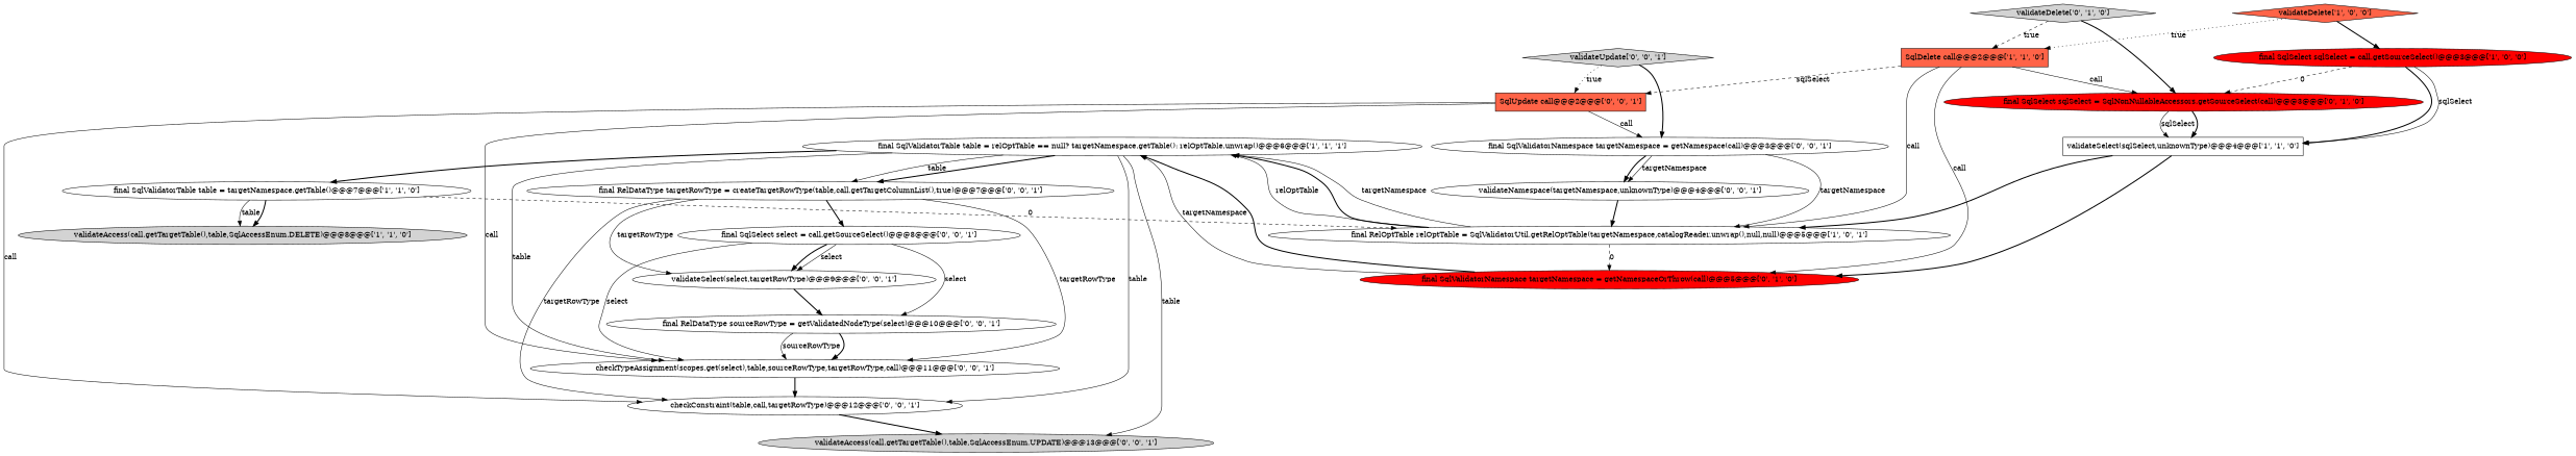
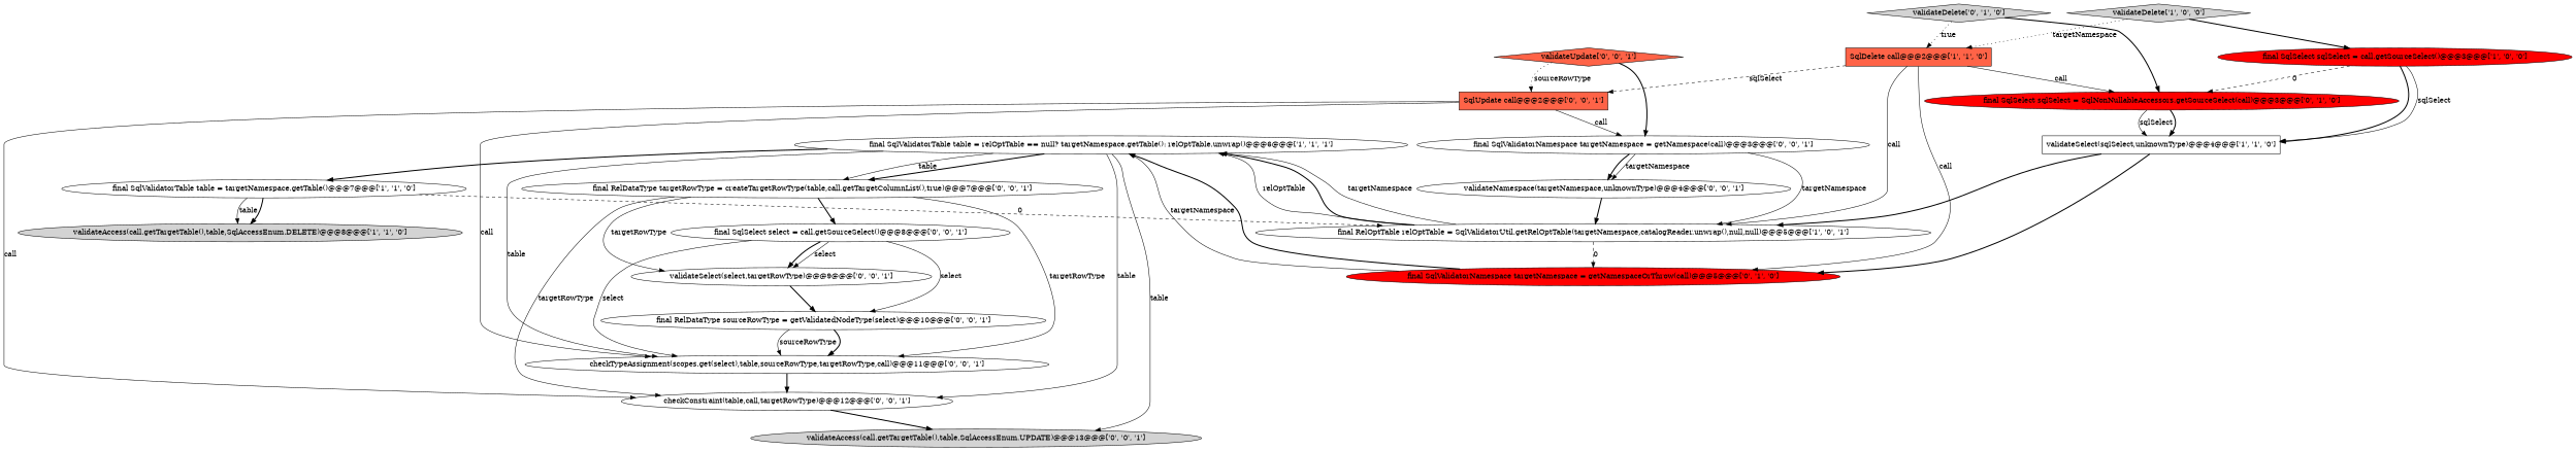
  digraph {
    node [fillcolor=white shape=ellipse style=filled]
    edge [style=solid]
    n1 [label="validateSelect(select,targetRowType)@@@9@@@['0', '0', '1']"]
    n2 [label="final RelDataType sourceRowType = getValidatedNodeType(select)@@@10@@@['0', '0', '1']"]
    n3 [label="checkTypeAssignment(scopes.get(select),table,sourceRowType,targetRowType,call)@@@11@@@['0', '0', '1']"]
    n4 [label="checkConstraint(table,call,targetRowType)@@@12@@@['0', '0', '1']"]
    n5 [fillcolor=lightgray label="validateAccess(call.getTargetTable(),table,SqlAccessEnum.UPDATE)@@@13@@@['0', '0', '1']"]
    n6 [label="validateNamespace(targetNamespace,unknownType)@@@4@@@['0', '0', '1']"]
    n7 [label="final RelOptTable relOptTable = SqlValidatorUtil.getRelOptTable(targetNamespace,catalogReader.unwrap(),null,null)@@@5@@@['1', '0', '1']"]
    n8 [fillcolor=red label="final SqlValidatorNamespace targetNamespace = getNamespaceOrThrow(call)@@@5@@@['0', '1', '0']"]
    n9 [label="final SqlValidatorTable table = relOptTable == null? targetNamespace.getTable(): relOptTable.unwrap()@@@6@@@['1', '1', '1']"]
    n10 [label="final SqlValidatorTable table = targetNamespace.getTable()@@@7@@@['1', '1', '0']"]
    n11 [fillcolor=lightgray label="validateAccess(call.getTargetTable(),table,SqlAccessEnum.DELETE)@@@8@@@['1', '1', '0']"]
    n12 [fillcolor=tomato label="SqlDelete call@@@2@@@['1', '1', '0']" shape=box]
    n13 [fillcolor=red label="final SqlSelect sqlSelect = SqlNonNullableAccessors.getSourceSelect(call)@@@3@@@['0', '1', '0']"]
    n14 [fillcolor=tomato label="SqlUpdate call@@@2@@@['0', '0', '1']" shape=box]
    n15 [label="validateSelect(sqlSelect,unknownType)@@@4@@@['1', '1', '0']" shape=box]
    n16 [label="final SqlValidatorNamespace targetNamespace = getNamespace(call)@@@3@@@['0', '0', '1']"]
    n17 [label="final SqlSelect select = call.getSourceSelect()@@@8@@@['0', '0', '1']"]
-   n18 [fillcolor=tomato label="validateDelete['1', '0', '0']" shape=diamond]
+   n18 [fillcolor=lightgray label="validateDelete['1', '0', '0']" shape=diamond]
    n19 [fillcolor=red label="final SqlSelect sqlSelect = call.getSourceSelect()@@@3@@@['1', '0', '0']"]
    n20 [fillcolor=lightgray label="validateDelete['0', '1', '0']" shape=diamond]
    n21 [label="final RelDataType targetRowType = createTargetRowType(table,call.getTargetColumnList(),true)@@@7@@@['0', '0', '1']"]
-   n22 [fillcolor=lightgray label="validateUpdate['0', '0', '1']" shape=diamond]
+   n22 [fillcolor=tomato label="validateUpdate['0', '0', '1']" shape=diamond]
    n1 -> n2 [style=bold]
    n2 -> n3 [style=bold]
    n2 -> n3 [label=sourceRowType]
    n3 -> n4 [style=bold]
    n4 -> n5 [style=bold]
    n6 -> n7 [style=bold]
    n7 -> n8 [label=0 style=dashed]
    n7 -> n9 [style=bold]
    n7 -> n9 [label=targetNamespace]
    n7 -> n9 [label=relOptTable]
    n8 -> n9 [label=targetNamespace]
    n8 -> n9 [style=bold]
    n9 -> n3 [label=table]
    n9 -> n4 [label=table]
    n9 -> n5 [label=table]
    n9 -> n10 [style=bold]
    n9 -> n21 [style=bold]
    n9 -> n21 [label=table]
    n10 -> n7 [label=0 style=dashed]
    n10 -> n11 [label=table]
    n10 -> n11 [style=bold]
    n12 -> n7 [label=call]
    n12 -> n8 [label=call]
    n12 -> n13 [label=call]
    n12 -> n14 [label=sqlSelect style=dashed]
    n13 -> n15 [style=bold]
    n13 -> n15 [label=sqlSelect]
    n14 -> n3 [label=call]
    n14 -> n4 [label=call]
    n14 -> n16 [label=call]
    n15 -> n7 [style=bold]
    n15 -> n8 [style=bold]
    n16 -> n6 [label=targetNamespace]
    n16 -> n6 [style=bold]
    n16 -> n7 [label=targetNamespace]
    n17 -> n1 [label=select]
    n17 -> n1 [style=bold]
    n17 -> n2 [label=select]
    n17 -> n3 [label=select]
-   n18 -> n12 [label=true style=dotted]
+   n18 -> n12 [label=targetNamespace style=dotted]
    n18 -> n19 [style=bold]
    n19 -> n13 [label=0 style=dashed]
    n19 -> n15 [style=bold]
    n19 -> n15 [label=sqlSelect]
-   n20 -> n12 [label=true style=dashed]
+   n20 -> n12 [label=true style=dotted]
    n20 -> n13 [style=bold]
    n21 -> n1 [label=targetRowType]
    n21 -> n3 [label=targetRowType]
    n21 -> n4 [label=targetRowType]
    n21 -> n17 [style=bold]
-   n22 -> n14 [label=true style=dotted]
+   n22 -> n14 [label=sourceRowType style=dotted]
    n22 -> n16 [style=bold]
  }
